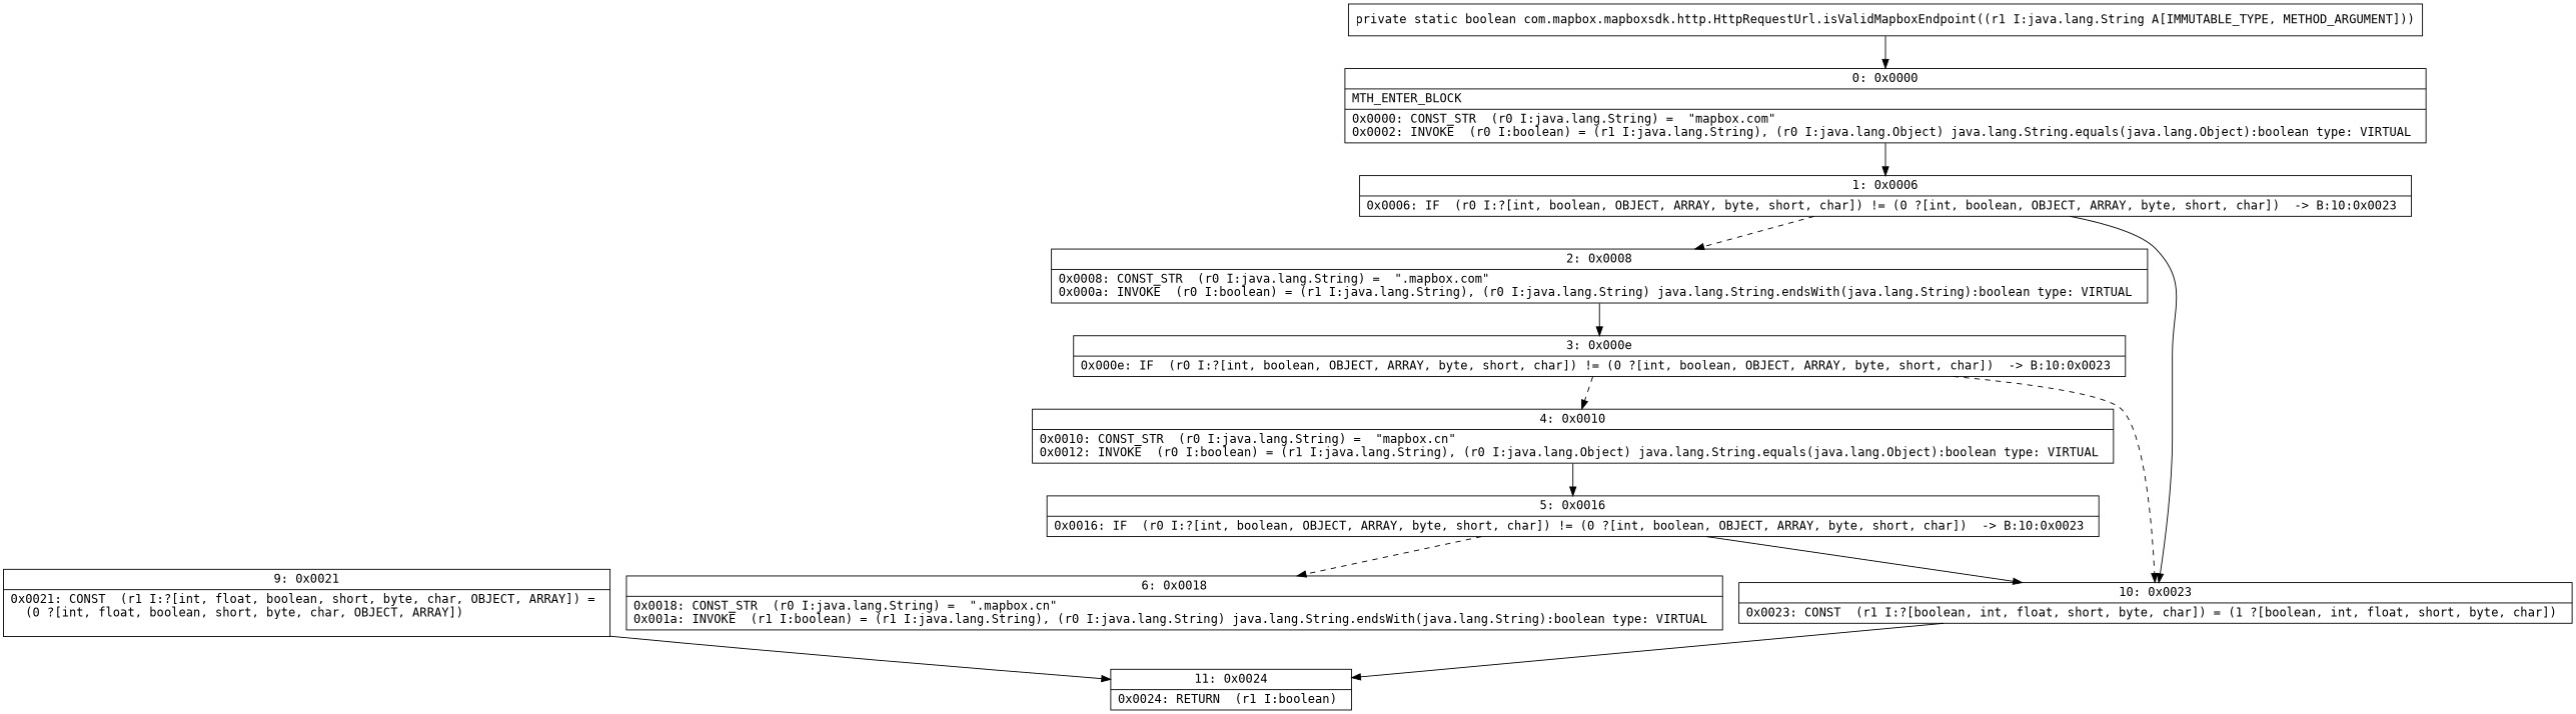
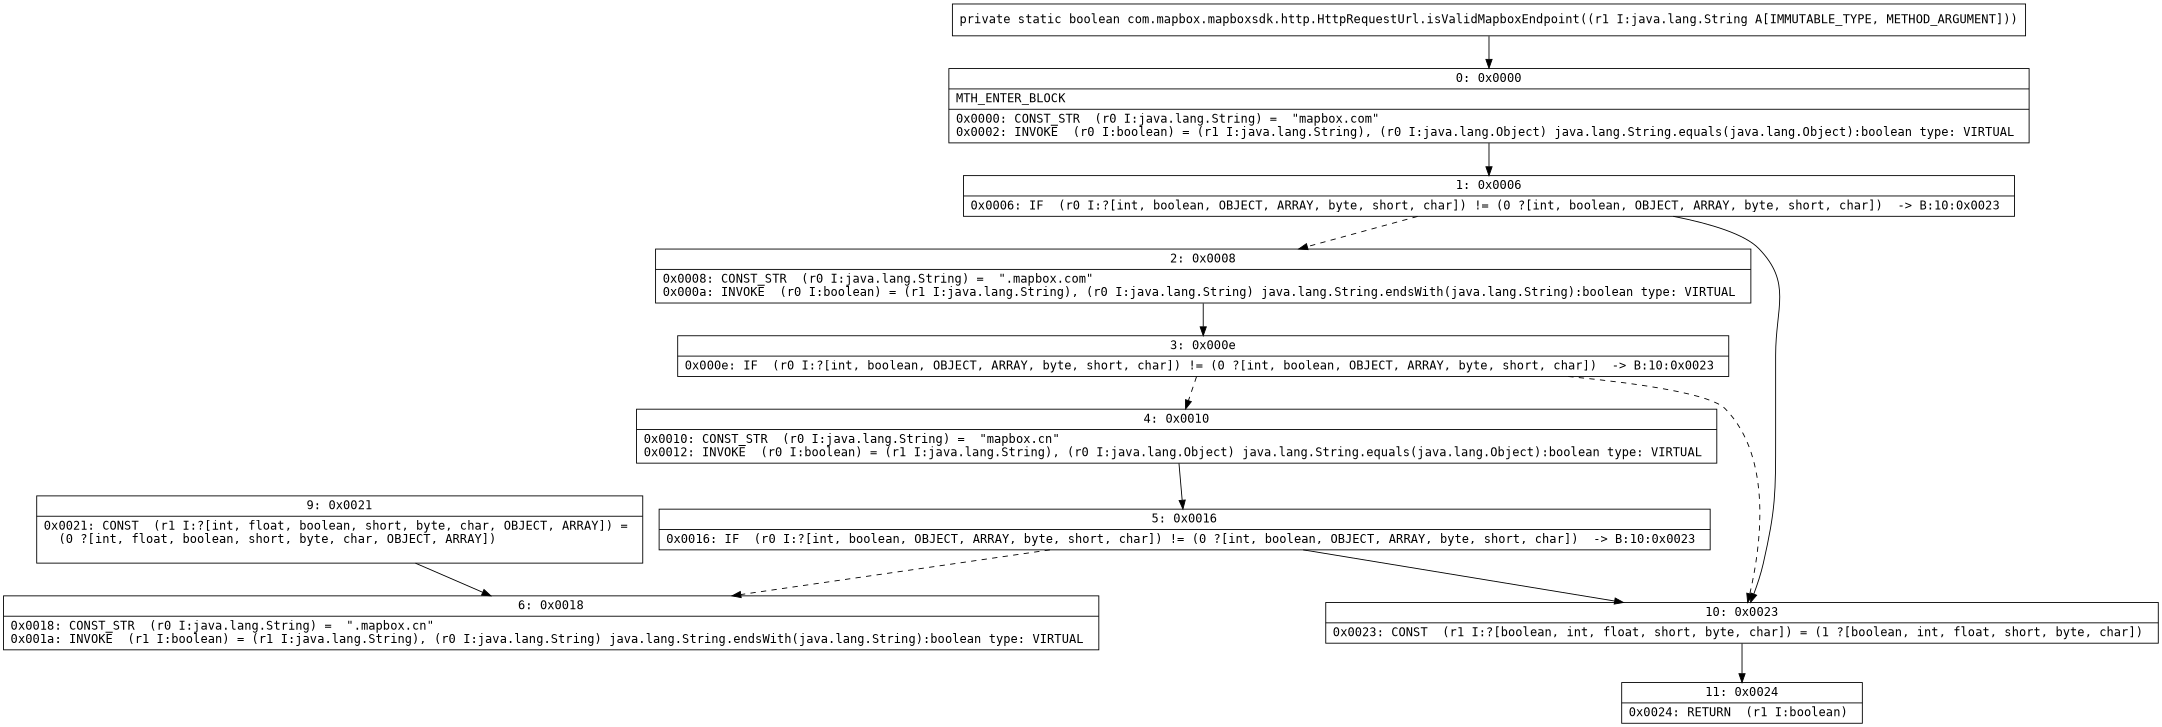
  digraph {
    fontname="DejaVu Sans Mono"
    node [fontname="DejaVu Sans Mono" shape=record]
    edge [fontname="DejaVu Sans Mono"]
    n1 [label="{0\:\ 0x0000|MTH_ENTER_BLOCK\l|0x0000: CONST_STR  (r0 I:java.lang.String) =  \"mapbox.com\" \l0x0002: INVOKE  (r0 I:boolean) = (r1 I:java.lang.String), (r0 I:java.lang.Object) java.lang.String.equals(java.lang.Object):boolean type: VIRTUAL \l}"]
    n2 [label="{1\:\ 0x0006|0x0006: IF  (r0 I:?[int, boolean, OBJECT, ARRAY, byte, short, char]) != (0 ?[int, boolean, OBJECT, ARRAY, byte, short, char])  \-\> B:10:0x0023 \l}"]
    n3 [label="{2\:\ 0x0008|0x0008: CONST_STR  (r0 I:java.lang.String) =  \".mapbox.com\" \l0x000a: INVOKE  (r0 I:boolean) = (r1 I:java.lang.String), (r0 I:java.lang.String) java.lang.String.endsWith(java.lang.String):boolean type: VIRTUAL \l}"]
    n4 [label="{10\:\ 0x0023|0x0023: CONST  (r1 I:?[boolean, int, float, short, byte, char]) = (1 ?[boolean, int, float, short, byte, char]) \l}"]
    n5 [label="{3\:\ 0x000e|0x000e: IF  (r0 I:?[int, boolean, OBJECT, ARRAY, byte, short, char]) != (0 ?[int, boolean, OBJECT, ARRAY, byte, short, char])  \-\> B:10:0x0023 \l}"]
    n6 [label="{11\:\ 0x0024|0x0024: RETURN  (r1 I:boolean) \l}"]
    n7 [label="{4\:\ 0x0010|0x0010: CONST_STR  (r0 I:java.lang.String) =  \"mapbox.cn\" \l0x0012: INVOKE  (r0 I:boolean) = (r1 I:java.lang.String), (r0 I:java.lang.Object) java.lang.String.equals(java.lang.Object):boolean type: VIRTUAL \l}"]
    n8 [label="{5\:\ 0x0016|0x0016: IF  (r0 I:?[int, boolean, OBJECT, ARRAY, byte, short, char]) != (0 ?[int, boolean, OBJECT, ARRAY, byte, short, char])  \-\> B:10:0x0023 \l}"]
    n9 [label="{6\:\ 0x0018|0x0018: CONST_STR  (r0 I:java.lang.String) =  \".mapbox.cn\" \l0x001a: INVOKE  (r1 I:boolean) = (r1 I:java.lang.String), (r0 I:java.lang.String) java.lang.String.endsWith(java.lang.String):boolean type: VIRTUAL \l}"]
    n10 [label="{9\:\ 0x0021|0x0021: CONST  (r1 I:?[int, float, boolean, short, byte, char, OBJECT, ARRAY]) = \l  (0 ?[int, float, boolean, short, byte, char, OBJECT, ARRAY])\l \l}"]
    n11 [label="{private static boolean com.mapbox.mapboxsdk.http.HttpRequestUrl.isValidMapboxEndpoint((r1 I:java.lang.String A[IMMUTABLE_TYPE, METHOD_ARGUMENT])) }"]
    n1 -> n2
    n2 -> n3 [style=dashed]
    n2 -> n4
    n3 -> n5
    n4 -> n6
    n5 -> n4 [style=dashed]
    n5 -> n7 [style=dashed]
    n7 -> n8
    n8 -> n4
    n8 -> n9 [style=dashed]
-   n10 -> n6
+   n10 -> n9
    n11 -> n1
  }
